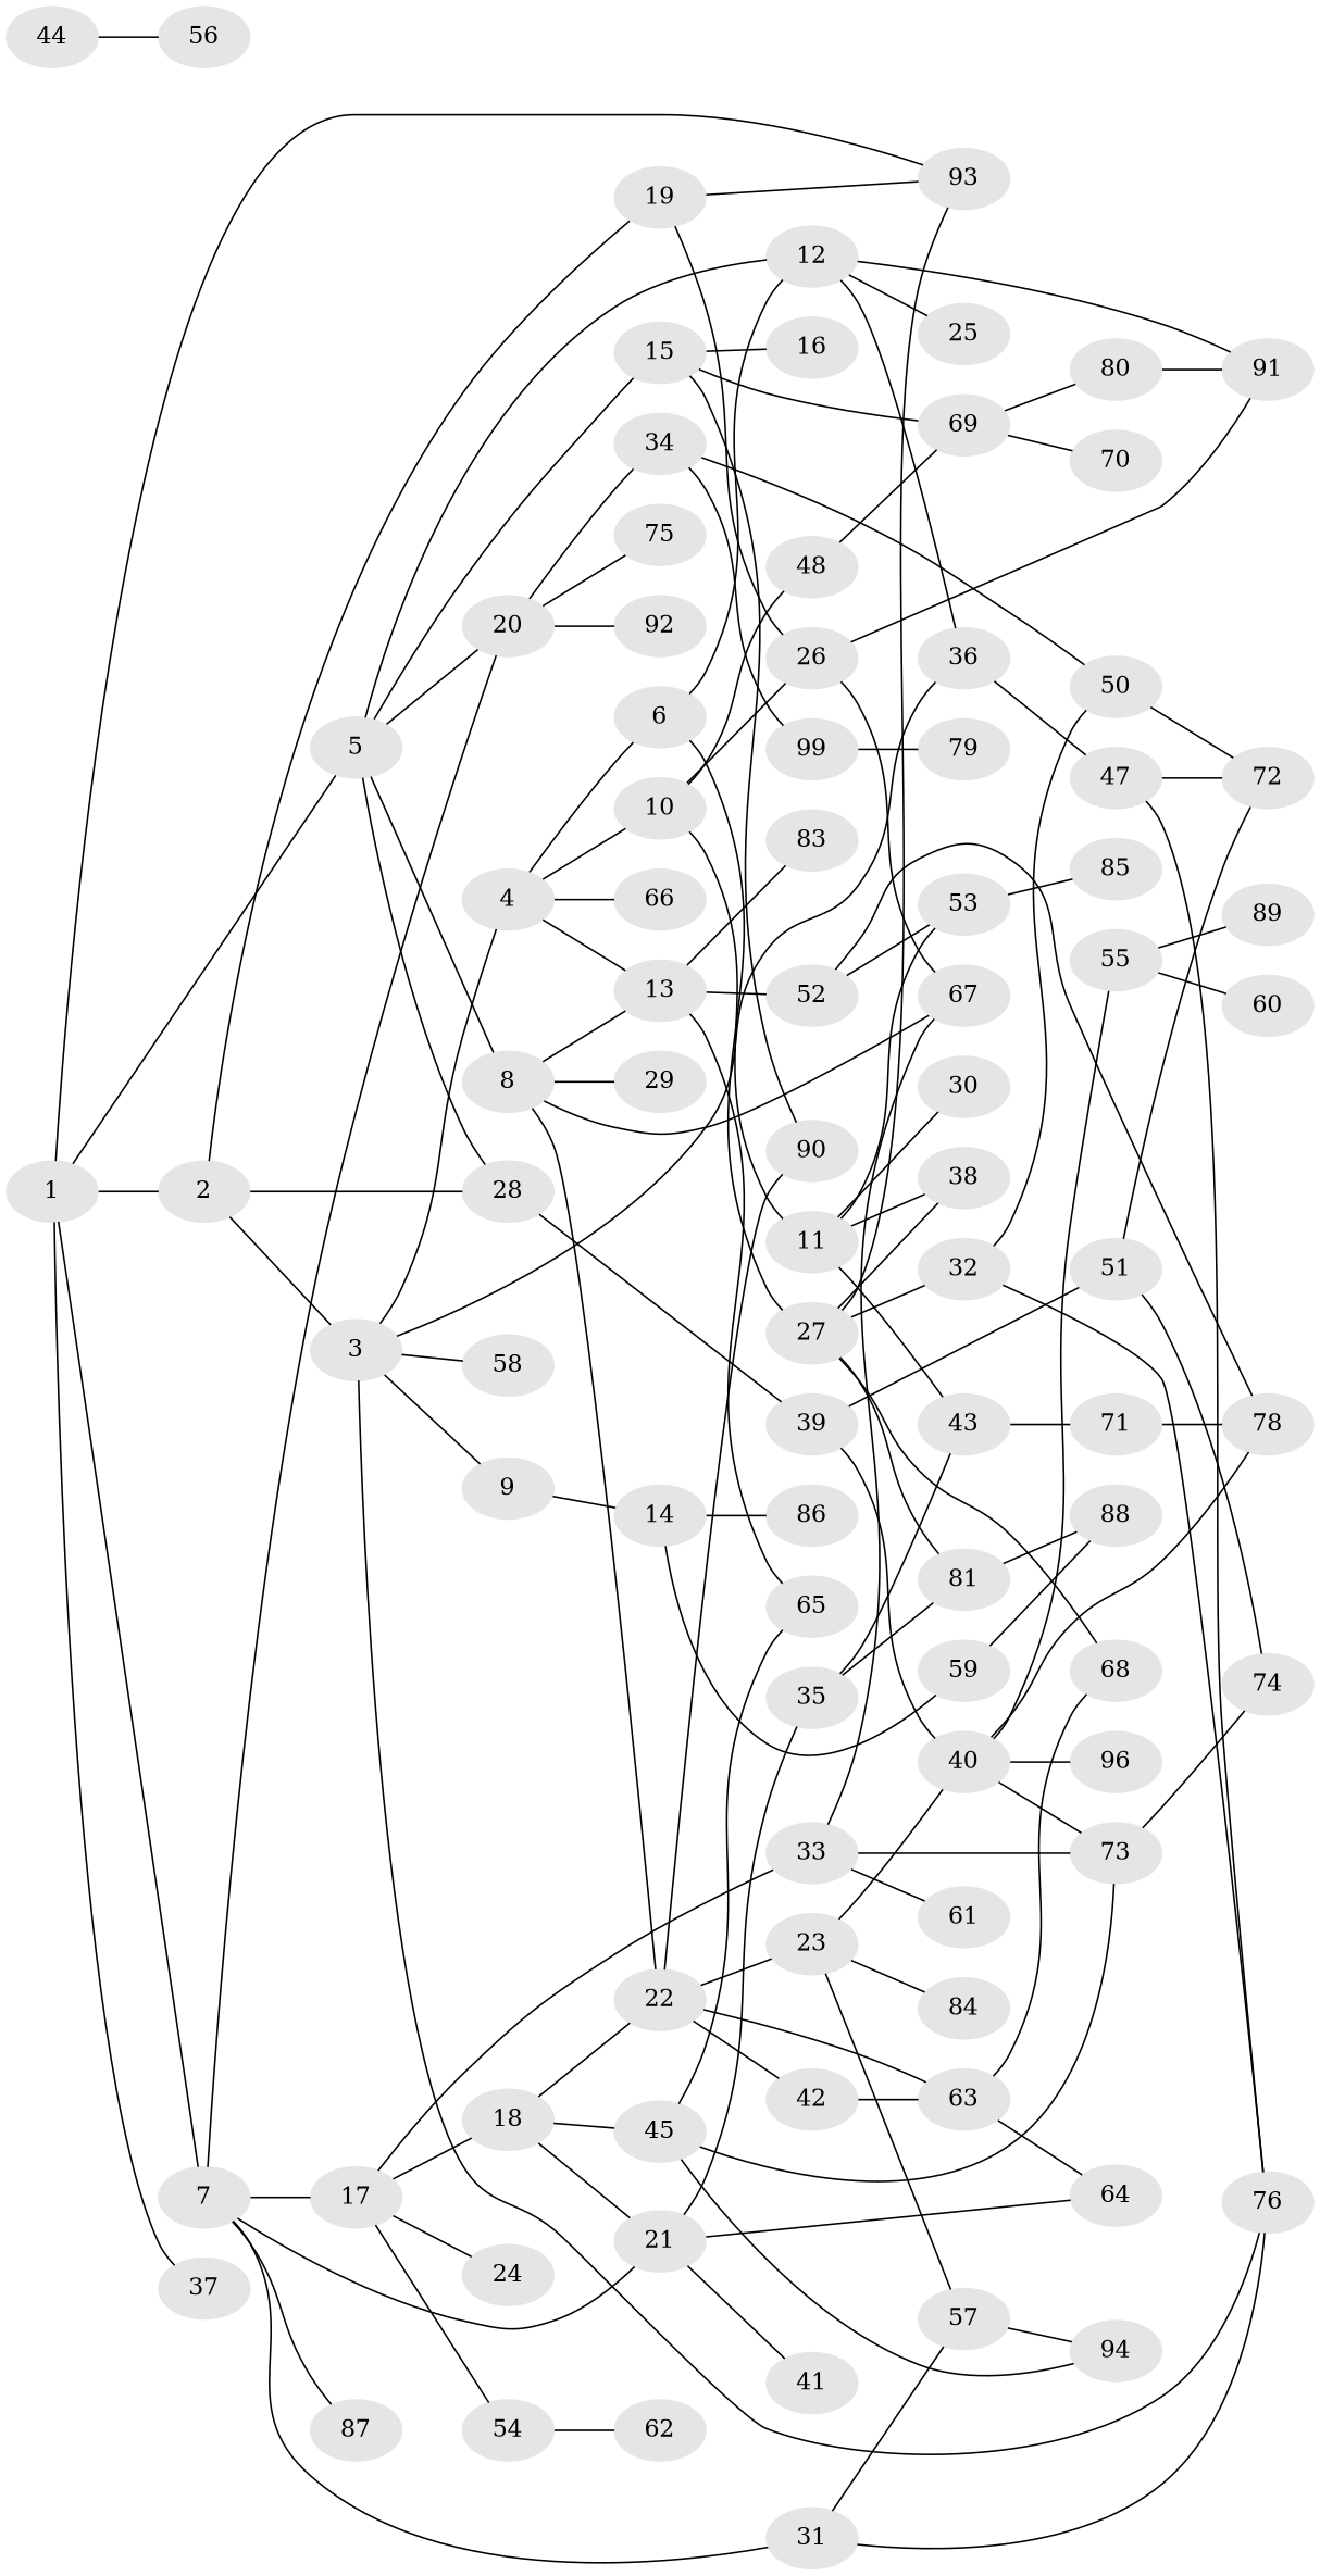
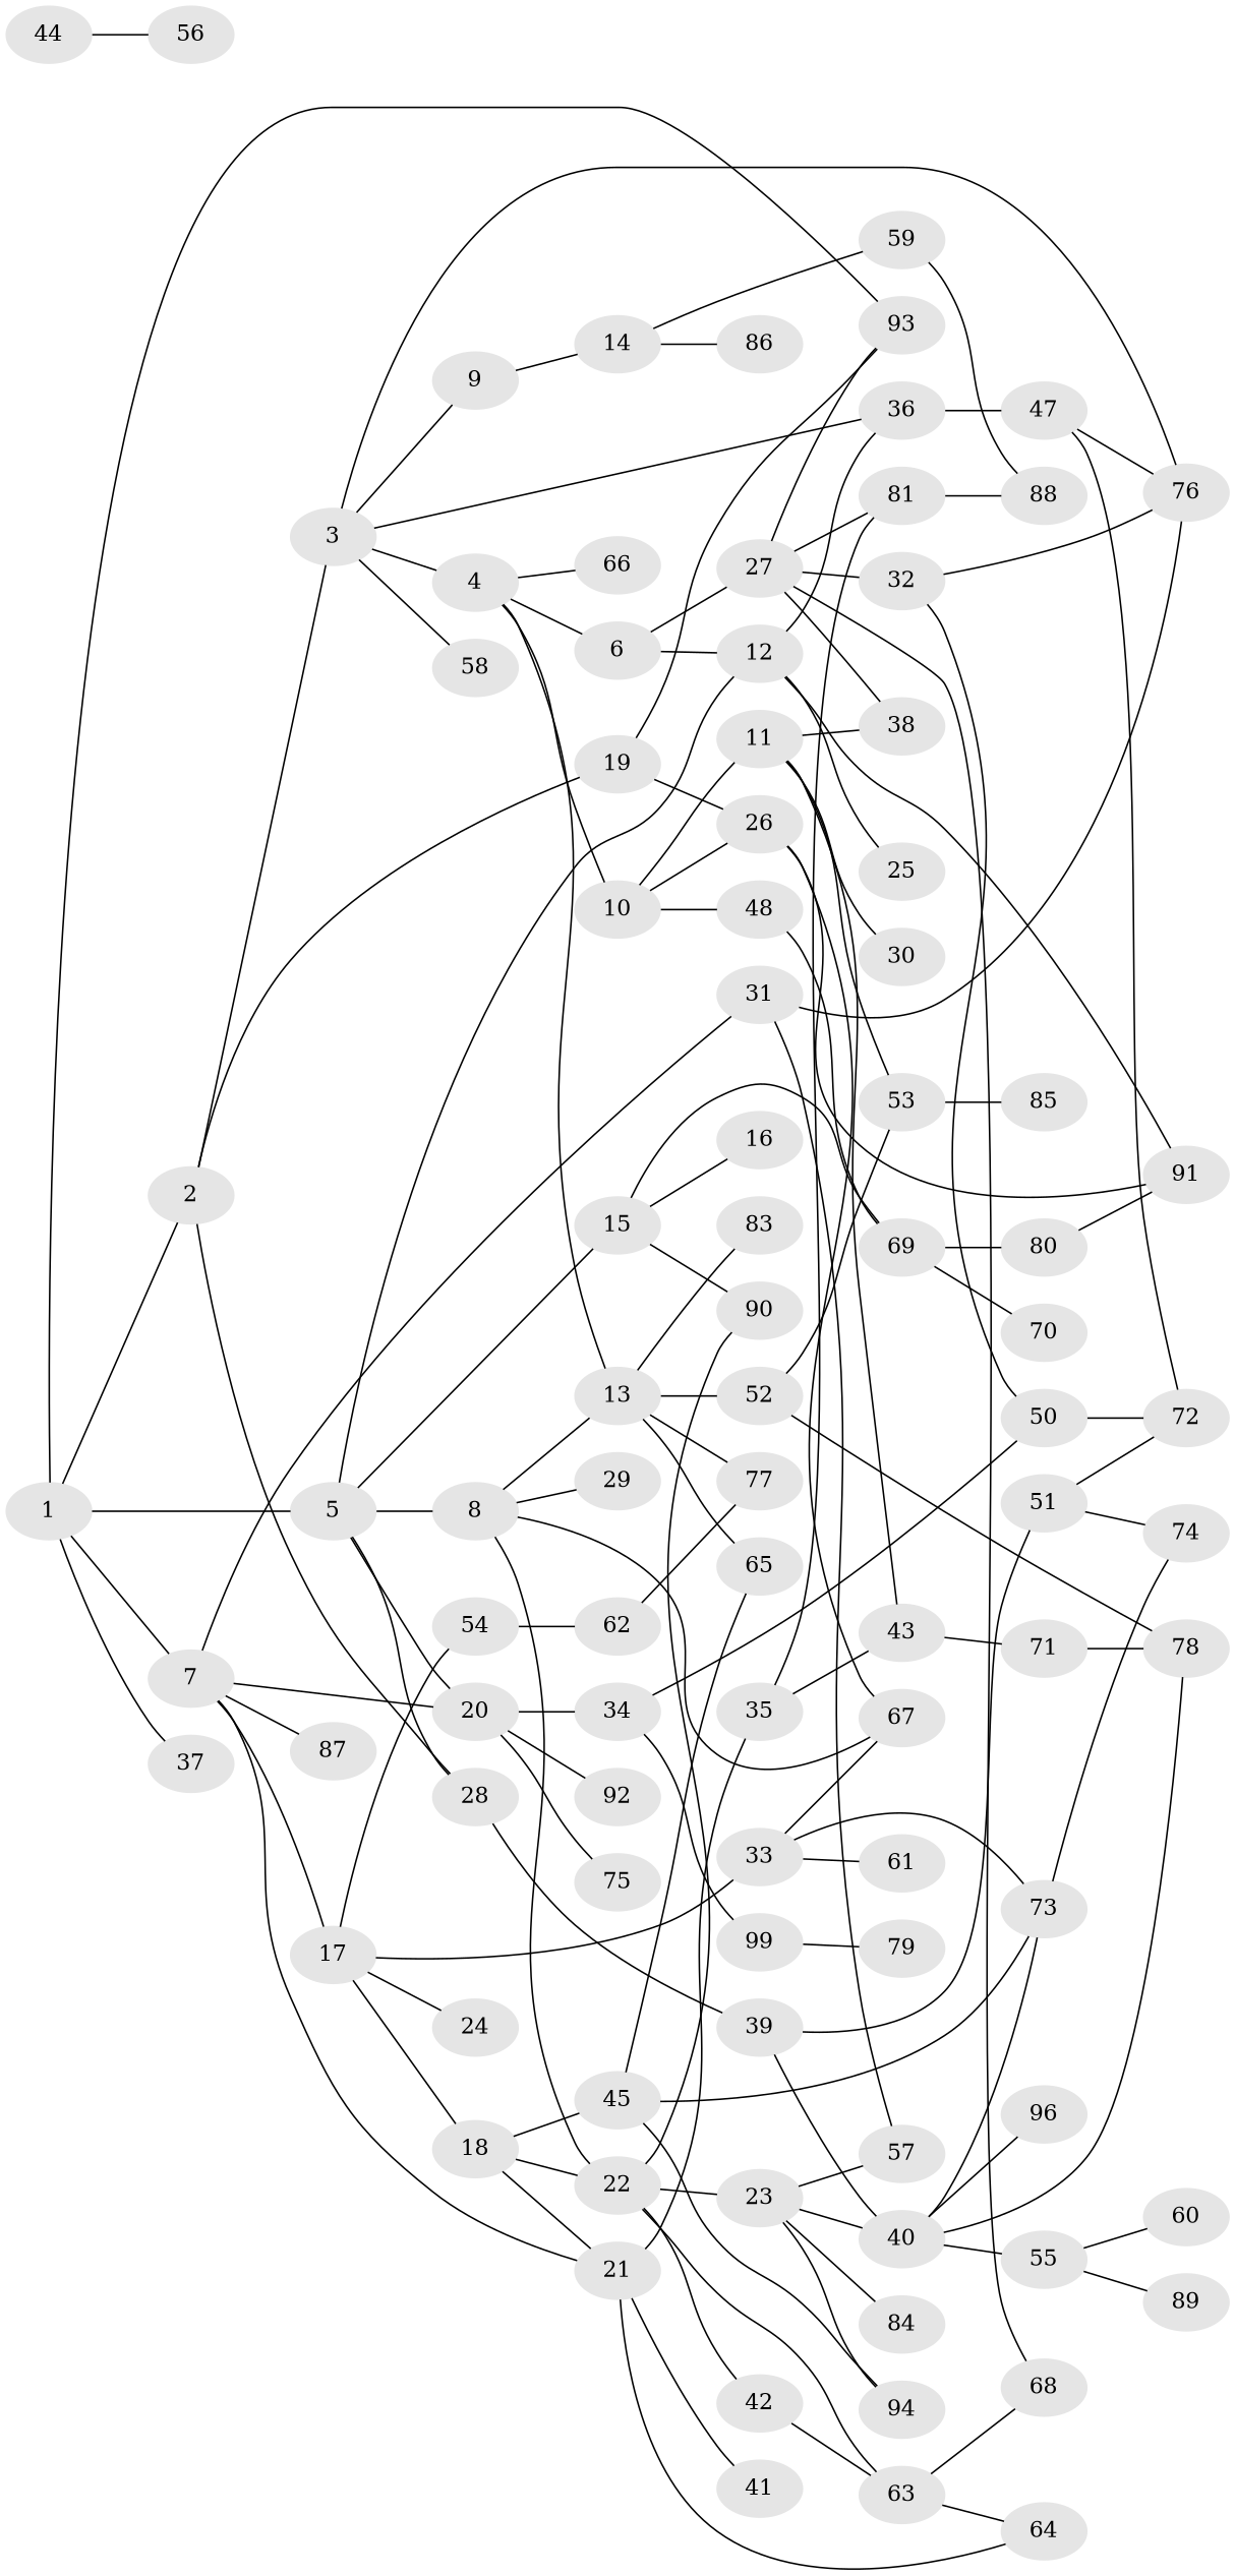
  graph {
    rankdir=LR
    node [color=gray90 style=filled]
    1
    2
    5
    7
    37
    93
    3
    19
    28
    8
    12
    15
    20
    17
    21
    31
    87
    4
    9
    36
    58
    76
    26
    39
    6
    10
    13
    66
    14
    47
    27
    11
    48
    52
    65
+   77
    83
    22
    29
    67
    25
    91
    16
    69
    90
    34
    75
    92
    38
    32
    68
    81
    18
    24
    33
    54
    35
    41
    64
    57
    23
    42
    63
    59
    86
    30
    43
    53
    71
    85
    78
    88
    70
    80
    45
    61
    73
    62
    94
    50
    n81 [label=99]
    40
    84
    n84 [label=96]
    55
    44
    56
    51
    72
    74
    79
    60
    89
    1 -- 2
    1 -- 5
    1 -- 7
    1 -- 37
    1 -- 93
    2 -- 3
    2 -- 19
    2 -- 28
    5 -- 28
    5 -- 8
    5 -- 12
    5 -- 15
    5 -- 20
    7 -- 20
    7 -- 17
    7 -- 21
    7 -- 31
    7 -- 87
    3 -- 4
    3 -- 9
    3 -- 36
    3 -- 58
    3 -- 76
    19 -- 93
    19 -- 26
    28 -- 39
    8 -- 13
    8 -- 22
    8 -- 29
    8 -- 67
    12 -- 36
    12 -- 25
    12 -- 91
    15 -- 16
    15 -- 69
    15 -- 90
    20 -- 34
    20 -- 75
    20 -- 92
    17 -- 18
    17 -- 24
    17 -- 33
    17 -- 54
    21 -- 35
    21 -- 41
    21 -- 64
    31 -- 76
    31 -- 57
    4 -- 6
    4 -- 10
    4 -- 13
    4 -- 66
    9 -- 14
    36 -- 47
    26 -- 67
    26 -- 91
    39 -- 40
    39 -- 51
    6 -- 12
    6 -- 27
    10 -- 26
    10 -- 11
    10 -- 48
    13 -- 52
    13 -- 65
+   13 -- 77
    13 -- 83
    14 -- 59
    14 -- 86
    47 -- 76
    47 -- 72
    27 -- 93
    27 -- 38
    27 -- 32
    27 -- 68
    27 -- 81
    11 -- 38
    11 -- 30
    11 -- 43
    11 -- 53
    48 -- 69
    52 -- 53
    52 -- 78
    22 -- 90
    22 -- 23
    22 -- 42
    22 -- 63
    69 -- 70
    69 -- 80
    34 -- 50
    34 -- n81
    32 -- 76
    32 -- 50
    81 -- 88
    18 -- 21
    18 -- 22
    18 -- 45
    33 -- 67
    33 -- 61
    33 -- 73
    54 -- 62
    35 -- 81
    35 -- 43
    23 -- 57
-   57 -- 94
+   23 -- 94
    23 -- 40
    23 -- 84
    42 -- 63
    63 -- 68
    63 -- 64
    59 -- 88
    43 -- 71
    53 -- 85
    71 -- 78
    80 -- 91
    45 -- 65
    45 -- 73
    45 -- 94
    73 -- 74
+   62 -- 77
    50 -- 72
    n81 -- 79
    40 -- 78
    40 -- 73
    40 -- n84
    40 -- 55
    55 -- 60
    55 -- 89
    44 -- 56
    51 -- 72
    51 -- 74
  }
